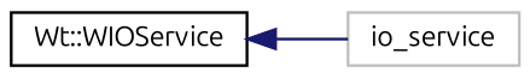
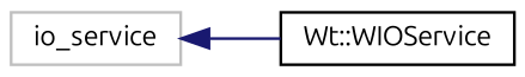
  digraph {
    rankdir=LR
    fontname=Ubuntu
    node [fillcolor=white fontname=Ubuntu fontsize=10 shape=record style=filled]
    n1 [color=grey75 height=0.2 label=io_service width=0.4]
    n2 [color=black height=0.2 label="Wt::WIOService" width=0.4]
-   n2 -> n1 [color=midnightblue dir=back fontname=Ubuntu fontsize=10 labelfontname=Helvetica labelfontsize=10 style=solid]
+   n1 -> n2 [color=midnightblue dir=back fontname=Ubuntu fontsize=10 labelfontname=Helvetica labelfontsize=10 style=solid]
  }
